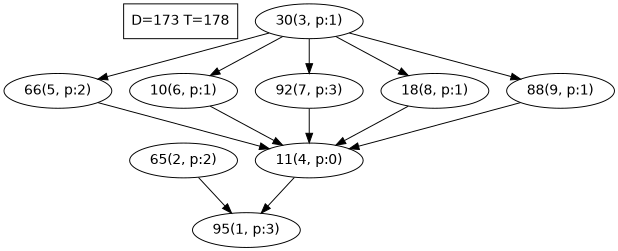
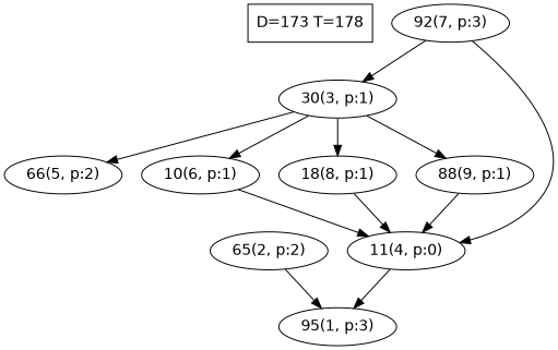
  digraph {
    fontname="DejaVu Sans"
    node [fontname="DejaVu Sans"]
    edge [fontname="DejaVu Sans"]
    n1 [label="D=173 T=178" shape=box]
    n2 [label="65(2, p:2)"]
    n3 [label="95(1, p:3)"]
    n4 [label="30(3, p:1)"]
    n5 [label="66(5, p:2)"]
    n6 [label="10(6, p:1)"]
    n7 [label="92(7, p:3)"]
    n8 [label="18(8, p:1)"]
    n9 [label="88(9, p:1)"]
    n10 [label="11(4, p:0)"]
    n2 -> n3
    n4 -> n5
    n4 -> n6
-   n4 -> n7
+   n7 -> n4
    n4 -> n8
    n4 -> n9
-   n5 -> n10
    n6 -> n10
    n7 -> n10
    n8 -> n10
    n9 -> n10
    n10 -> n3
  }
